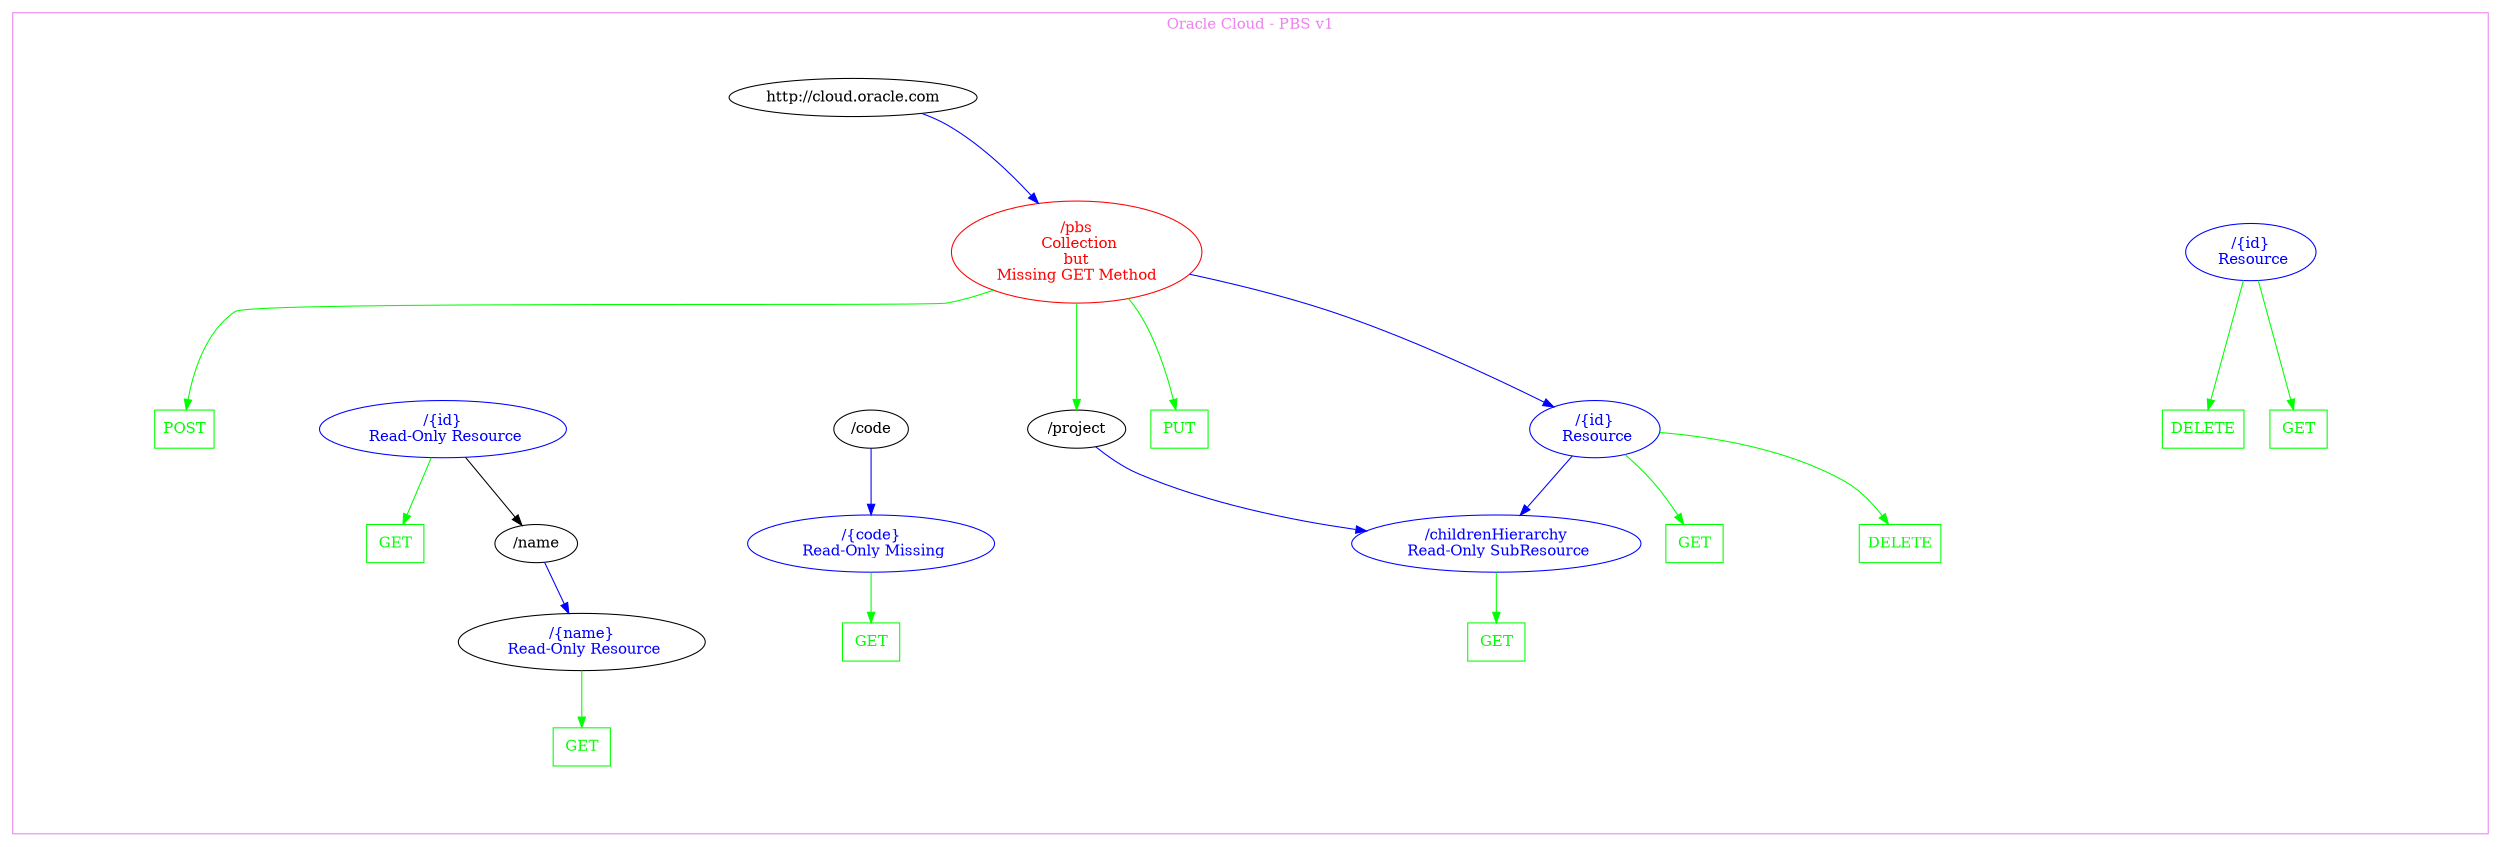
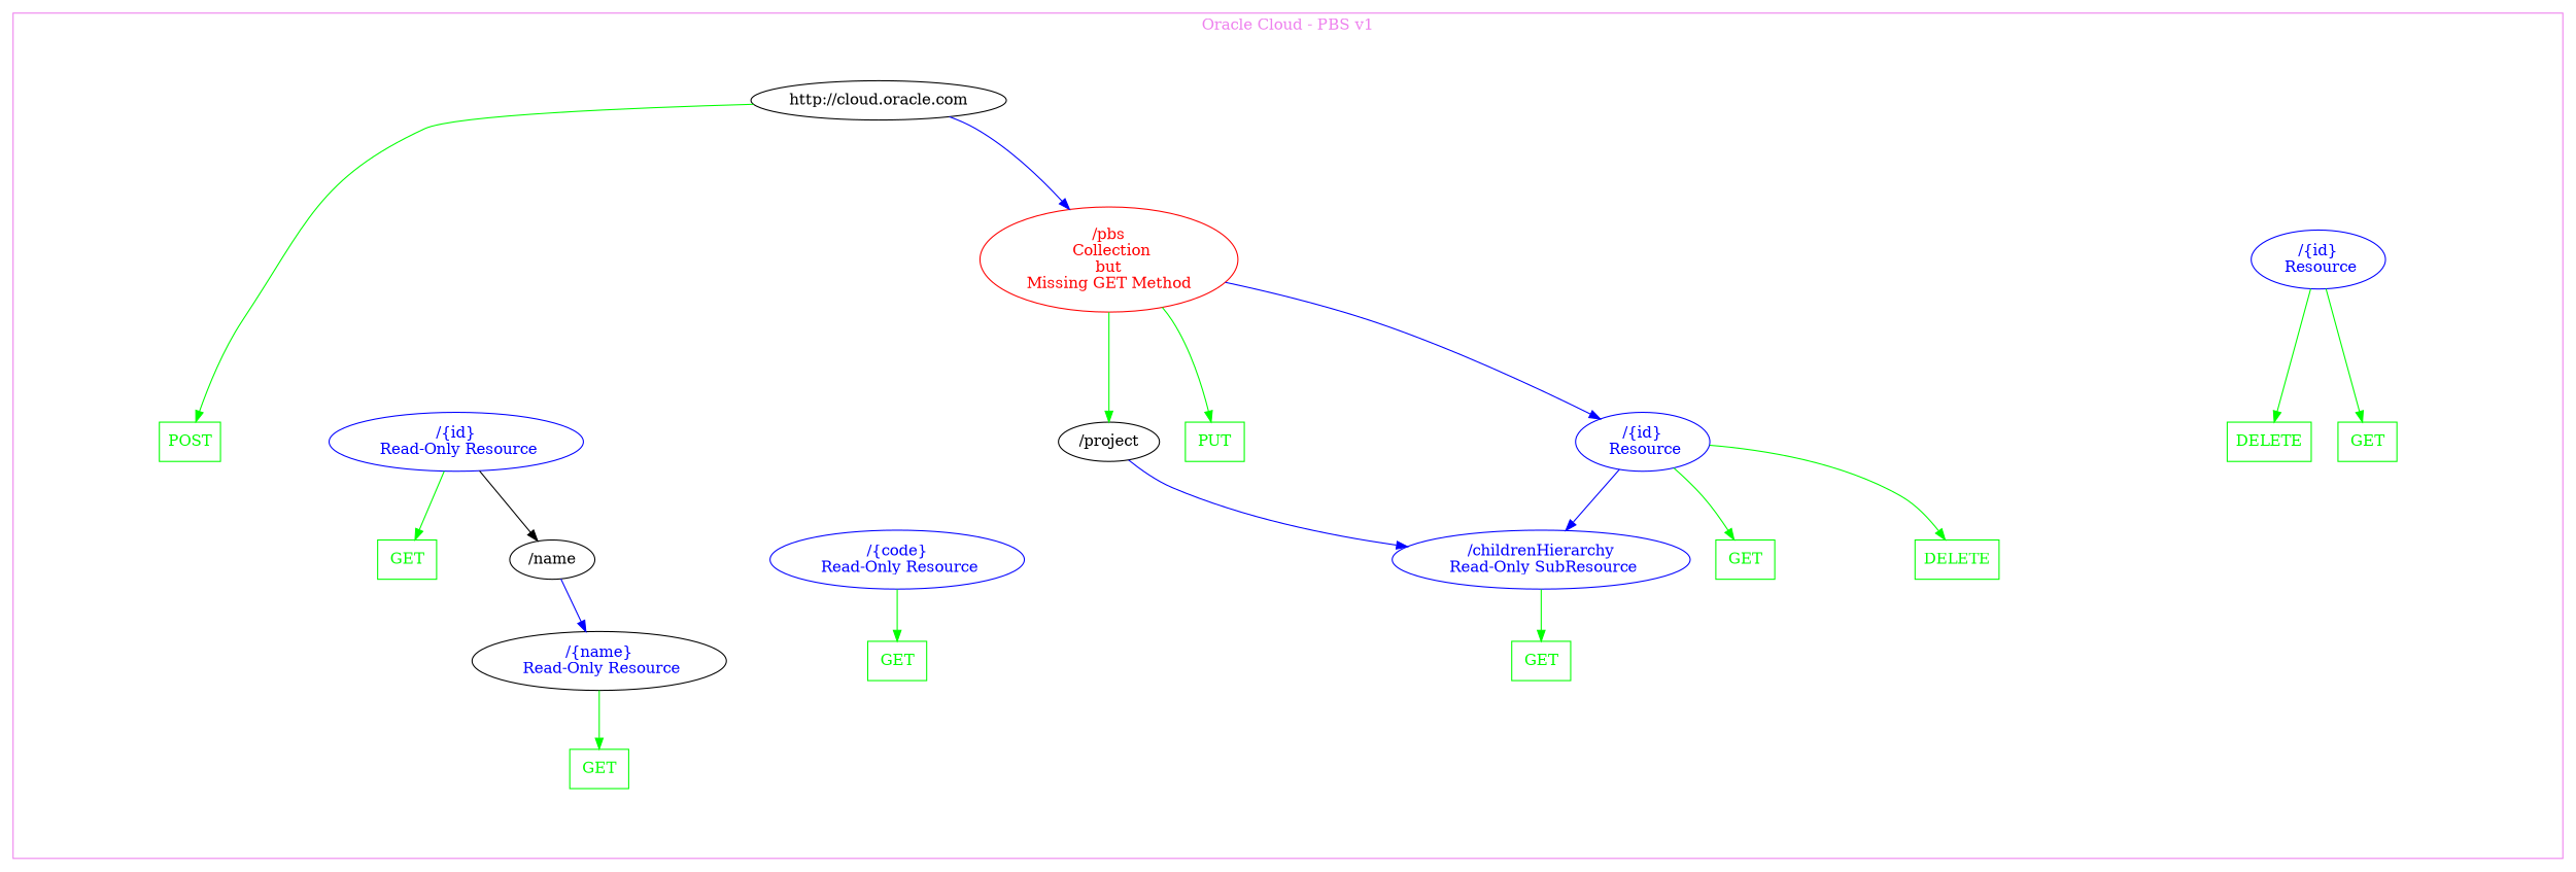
  digraph {
    fontname="DejaVu Serif"
    rankdir=TB
    node [color=green fontcolor=green fontname="DejaVu Serif" shape=ellipse]
    edge [color=green fontcolor=green fontname="DejaVu Serif"]
    n1 [label=PUT shape=box]
    n2 [label=POST shape=box]
    n3 [label=DELETE shape=box]
    n4 [label=GET shape=box]
    n5 [label=GET shape=box]
    n6 [color=blue fontcolor=blue label="/childrenHierarchy\n Read-Only SubResource"]
    n7 [color=blue fontcolor=blue label="/{id}\n Resource"]
    n8 [label=GET shape=box]
    n9 [label=GET shape=box]
-   n10 [color=blue fontcolor=blue label="/{code}\n Read-Only Missing"]
-   n11 [color=black fontcolor=black label="/code"]
+   n10 [color=blue fontcolor=blue label="/{code}\n Read-Only Resource"]
    n12 [label=GET shape=box]
    n13 [color=black fontcolor=blue label="/{name}\n Read-Only Resource"]
    n14 [color=black fontcolor=black label="/name"]
    n15 [color=blue fontcolor=blue label="/{id}\n Read-Only Resource"]
    n16 [color=black fontcolor=black label="/project"]
    n17 [label=DELETE shape=box]
    n18 [label=GET shape=box]
    n19 [color=blue fontcolor=blue label="/{id}\n Resource"]
    n20 [color=red fontcolor=red label="/pbs\n Collection\nbut\nMissing GET Method"]
    n21 [color=black fontcolor=black label="http://cloud.oracle.com"]
    subgraph cluster_1 {
      color=violet
      fontcolor=violet
      label="Oracle Cloud - PBS v1"
      subgraph cluster_2 {
        color=white
        fontcolor=white
        label="Oracle Cloud - PBS v1"
        n21
        subgraph cluster_3 {
          color=white
          fontcolor=white
          label="Oracle Cloud - PBS v1"
          n20
          subgraph cluster_4 {
            color=white
            fontcolor=white
            label="Oracle Cloud - PBS v1"
            n1
          }
          subgraph cluster_5 {
            color=white
            fontcolor=white
            label="Oracle Cloud - PBS v1"
            n2
          }
          subgraph cluster_6 {
            color=white
            fontcolor=white
            label="Oracle Cloud - PBS v1"
            n7
            subgraph cluster_7 {
              color=white
              fontcolor=white
              label="Oracle Cloud - PBS v1"
              n3
            }
            subgraph cluster_8 {
              color=white
              fontcolor=white
              label="Oracle Cloud - PBS v1"
              n4
            }
            subgraph cluster_9 {
              color=white
              fontcolor=white
              label="Oracle Cloud - PBS v1"
              n6
              subgraph cluster_10 {
                color=white
                fontcolor=white
                label="Oracle Cloud - PBS v1"
                n5
              }
            }
          }
          subgraph cluster_11 {
            color=white
            fontcolor=white
            label="Oracle Cloud - PBS v1"
            n16
            subgraph cluster_12 {
              color=white
              fontcolor=white
              label="Oracle Cloud - PBS v1"
              n15
              subgraph cluster_13 {
                color=white
                fontcolor=white
                label="Oracle Cloud - PBS v1"
                n8
              }
              subgraph cluster_14 {
                color=white
                fontcolor=white
                label="Oracle Cloud - PBS v1"
-               n11
                subgraph cluster_15 {
                  color=white
                  fontcolor=white
                  label="Oracle Cloud - PBS v1"
                  n10
                  subgraph cluster_16 {
                    color=white
                    fontcolor=white
                    label="Oracle Cloud - PBS v1"
                    n9
                  }
                }
              }
              subgraph cluster_17 {
                color=white
                fontcolor=white
                label="Oracle Cloud - PBS v1"
                n14
                subgraph cluster_18 {
                  color=white
                  fontcolor=white
                  label="Oracle Cloud - PBS v1"
                  n13
                  subgraph cluster_19 {
                    color=white
                    fontcolor=white
                    label="Oracle Cloud - PBS v1"
                    n12
                  }
                }
              }
            }
          }
          subgraph cluster_20 {
            color=white
            fontcolor=white
            label="Oracle Cloud - PBS v1"
            subgraph cluster_21 {
              color=white
              fontcolor=white
              label="Oracle Cloud - PBS v1"
              n19
              subgraph cluster_22 {
                color=white
                fontcolor=white
                label="Oracle Cloud - PBS v1"
                n17
              }
              subgraph cluster_23 {
                color=white
                fontcolor=white
                label="Oracle Cloud - PBS v1"
                n18
              }
            }
          }
        }
      }
    }
    n6 -> n5
    n7 -> n3
    n7 -> n4
    n7 -> n6 [color=blue fontcolor=blue]
    n10 -> n9
-   n11 -> n10 [color=blue fontcolor=blue]
    n13 -> n12
    n14 -> n13 [color=blue fontcolor=blue]
    n15 -> n8
    n15 -> n14 [color=black fontcolor=black]
    n16 -> n6 [color=blue fontcolor=blue]
    n19 -> n17
    n19 -> n18
    n20 -> n1
-   n20 -> n2
+   n21 -> n2
    n20 -> n7 [color=blue fontcolor=blue]
    n20 -> n16 [fontcolor=black]
    n21 -> n20 [color=blue fontcolor=blue]
  }
